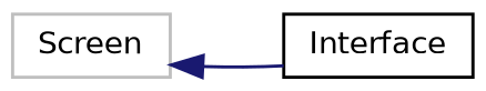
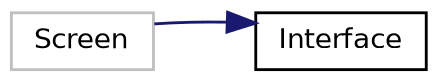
  digraph {
    rankdir=LR
    node [fillcolor=white fontname=Helvetica fontsize=10 shape=record style=filled]
    n1 [color=grey75 height=0.2 label=Screen width=0.4]
    n2 [color=black height=0.2 label=Interface width=0.4]
-   n1 -> n2 [color=midnightblue dir=back fontname=Helvetica fontsize=10 labelfontname=Helvetica labelfontsize=10 style=solid]
+   n2 -> n1 [color=midnightblue dir=back fontname=Helvetica fontsize=10 labelfontname=Helvetica labelfontsize=10 style=solid]
  }
